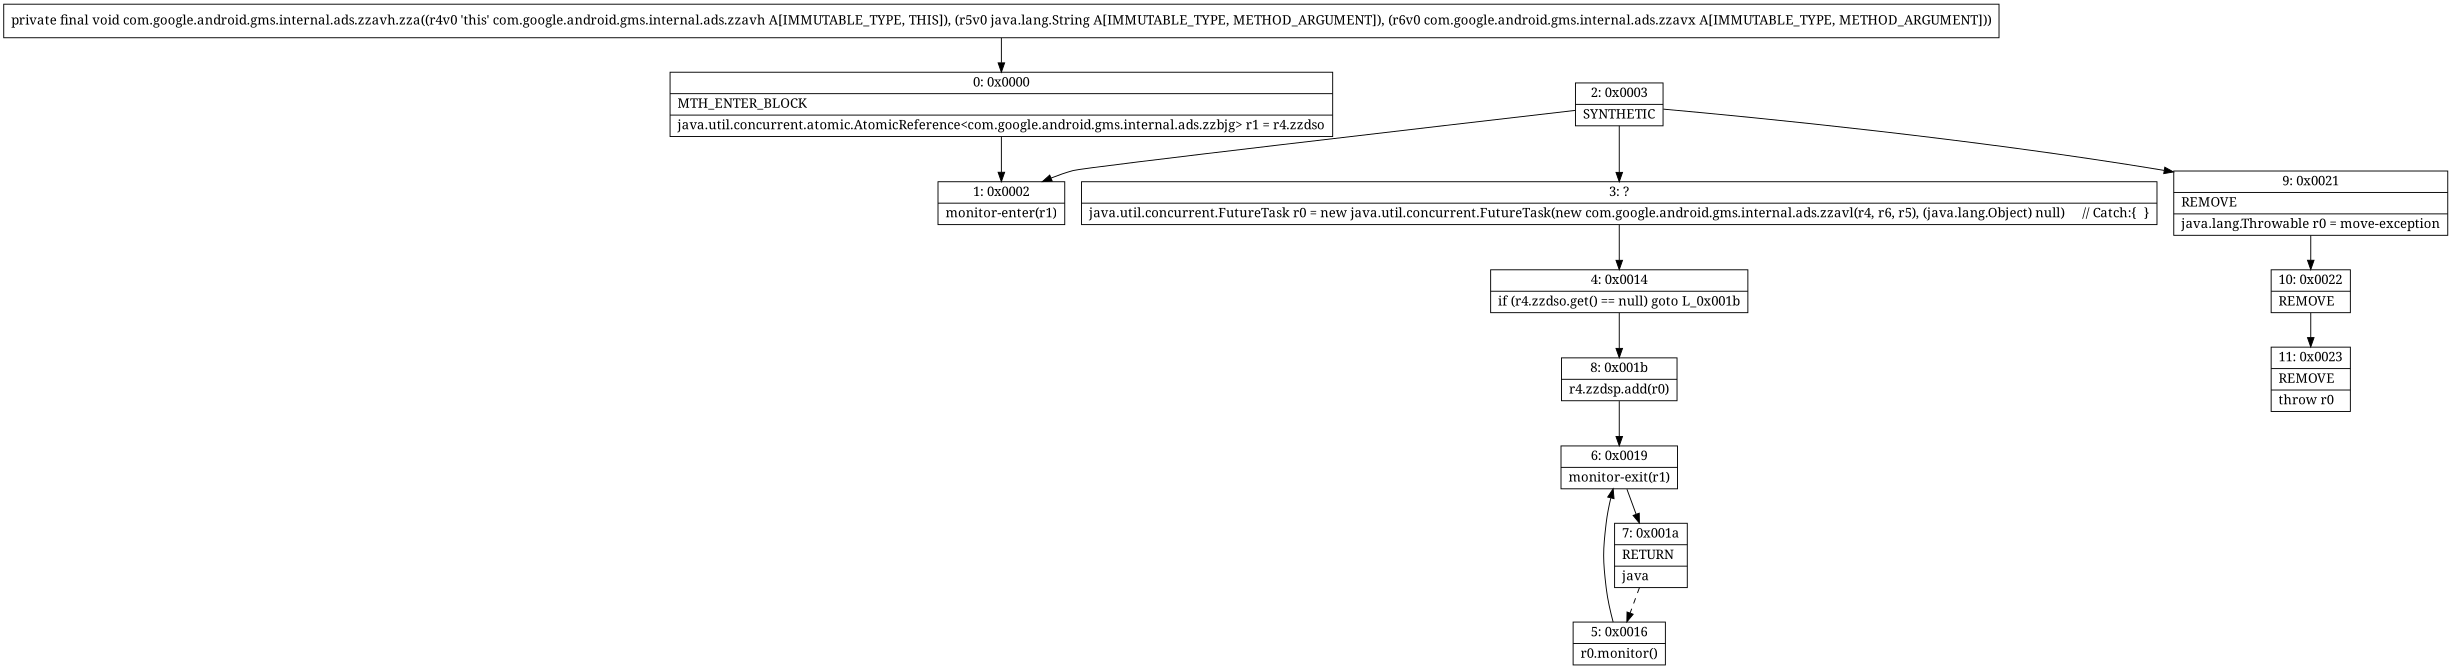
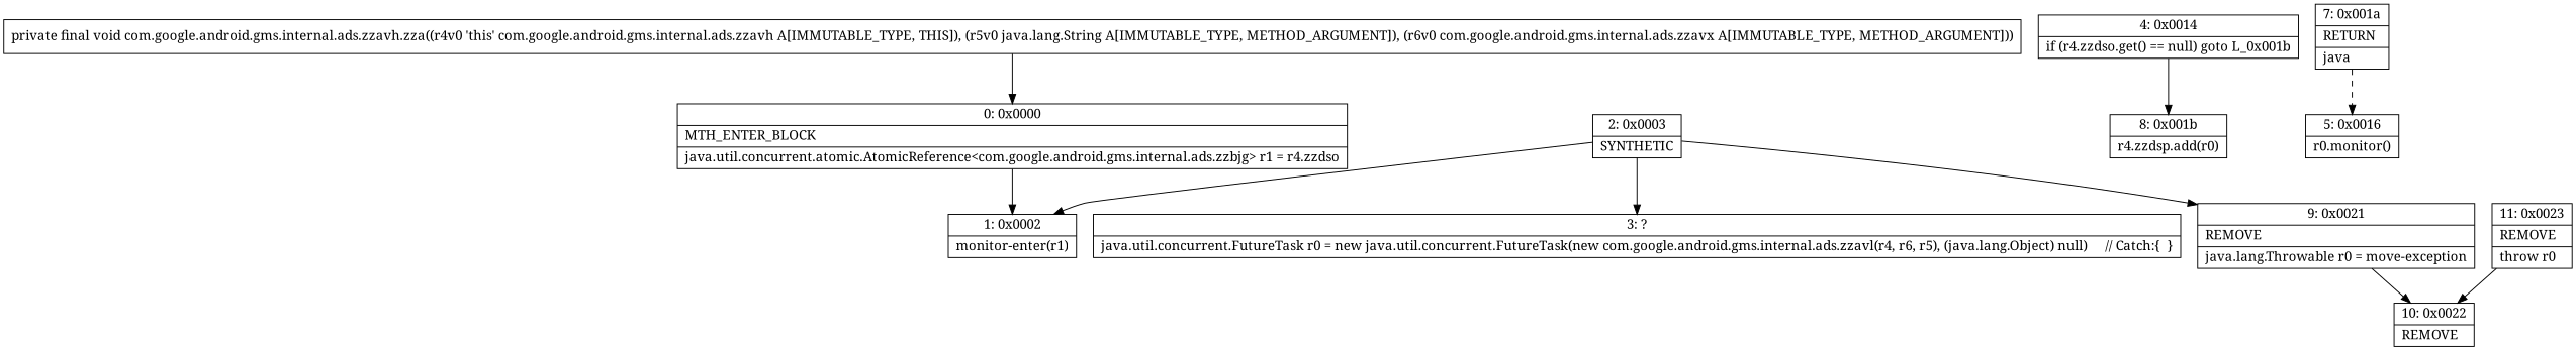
  digraph {
    fontname="Noto Serif"
    node [fontname="Noto Serif" shape=record]
    edge [fontname="Noto Serif"]
    n1 [label="{0\:\ 0x0000|MTH_ENTER_BLOCK\l|java.util.concurrent.atomic.AtomicReference\<com.google.android.gms.internal.ads.zzbjg\> r1 = r4.zzdso\l}"]
    n2 [label="{1\:\ 0x0002|monitor\-enter(r1)\l}"]
    n3 [label="{2\:\ 0x0003|SYNTHETIC\l}"]
    n4 [label="{3\:\ ?|java.util.concurrent.FutureTask r0 = new java.util.concurrent.FutureTask(new com.google.android.gms.internal.ads.zzavl(r4, r6, r5), (java.lang.Object) null)     \/\/ Catch:\{  \}\l}"]
    n5 [label="{9\:\ 0x0021|REMOVE\l|java.lang.Throwable r0 = move\-exception\l}"]
    n6 [label="{4\:\ 0x0014|if (r4.zzdso.get() == null) goto L_0x001b\l}"]
    n7 [label="{10\:\ 0x0022|REMOVE\l}"]
    n8 [label="{8\:\ 0x001b|r4.zzdsp.add(r0)\l}"]
    n9 [label="{5\:\ 0x0016|r0.monitor()\l}"]
-   n10 [label="{6\:\ 0x0019|monitor\-exit(r1)\l}"]
    n11 [label="{7\:\ 0x001a|RETURN\l|java\l}"]
    n12 [label="{11\:\ 0x0023|REMOVE\l|throw r0\l}"]
    n13 [label="{private final void com.google.android.gms.internal.ads.zzavh.zza((r4v0 'this' com.google.android.gms.internal.ads.zzavh A[IMMUTABLE_TYPE, THIS]), (r5v0 java.lang.String A[IMMUTABLE_TYPE, METHOD_ARGUMENT]), (r6v0 com.google.android.gms.internal.ads.zzavx A[IMMUTABLE_TYPE, METHOD_ARGUMENT])) }"]
    n1 -> n2
    n3 -> n2
    n3 -> n4
    n3 -> n5
-   n4 -> n6
    n5 -> n7
    n6 -> n8
-   n7 -> n12
-   n8 -> n10
-   n9 -> n10
-   n10 -> n11
+   n12 -> n7
    n11 -> n9 [style=dashed]
    n13 -> n1
  }
